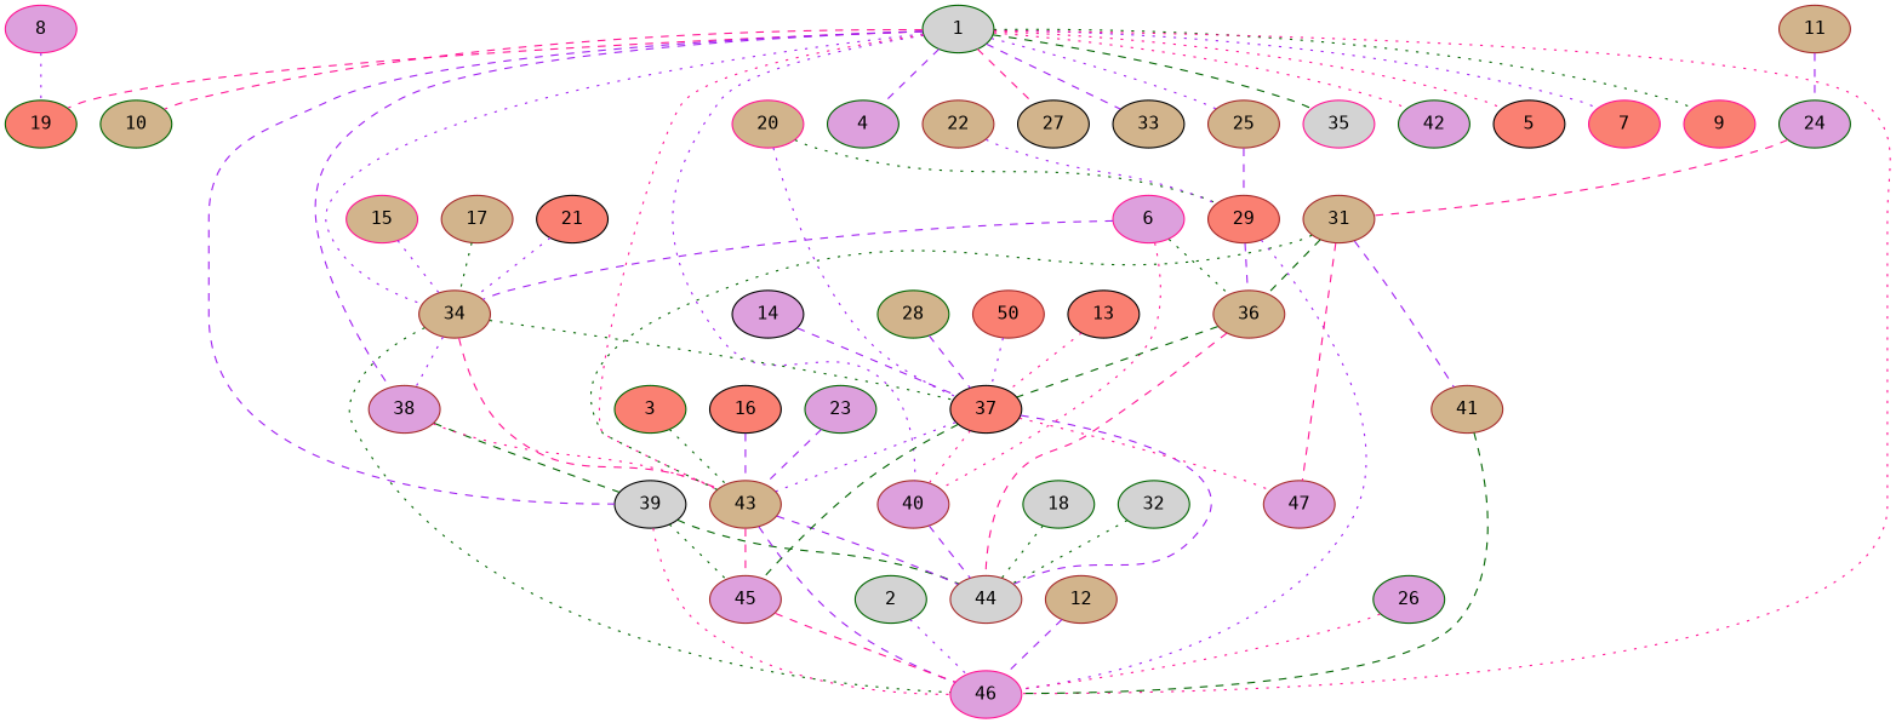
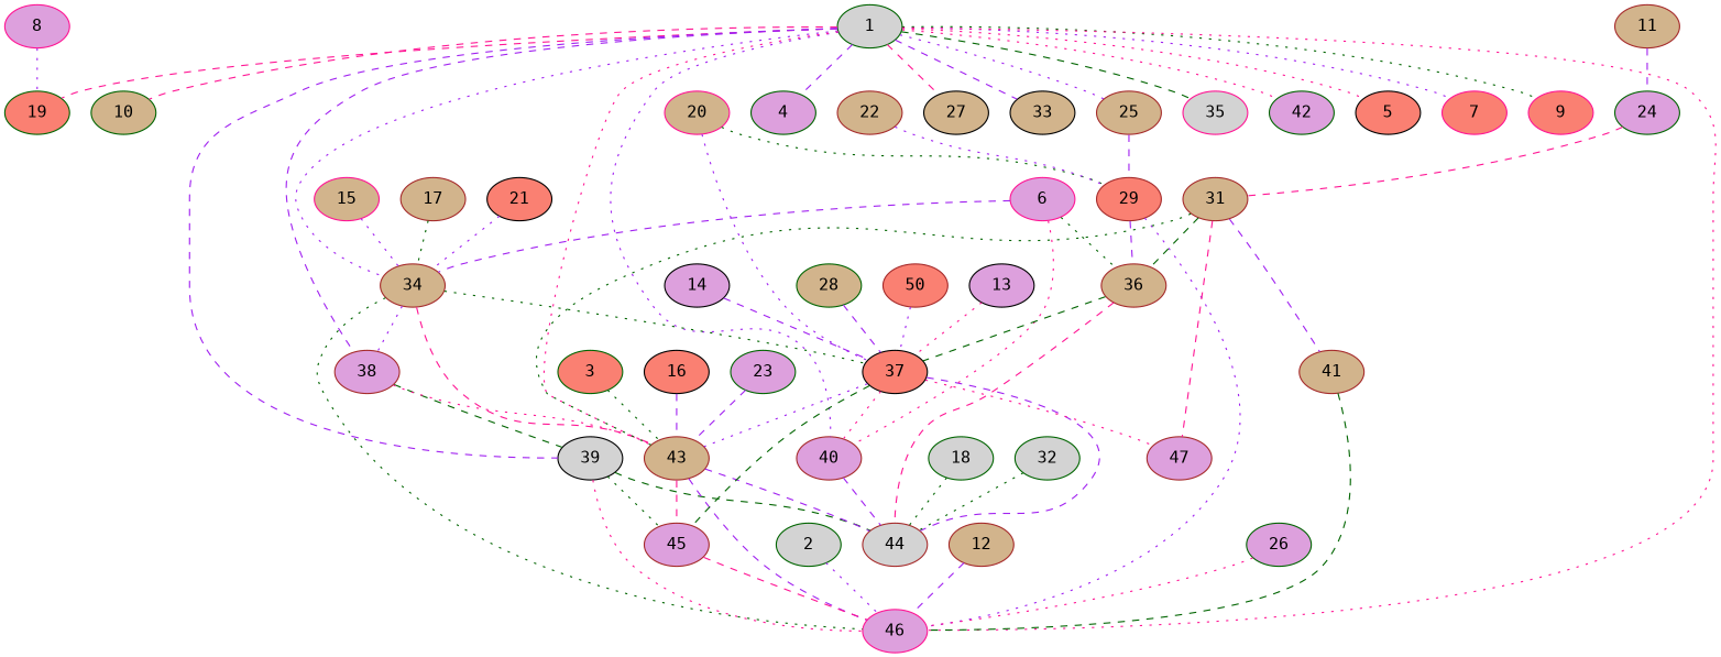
  graph {
    fontname="DejaVu Sans Mono"
    node [color=brown fillcolor=tan fontname="DejaVu Sans Mono" style=filled]
    edge [color=purple fontname="DejaVu Sans Mono" style=dotted weight=1.0]
    1 [color=darkgreen fillcolor=lightgrey]
    4 [color=darkgreen fillcolor=plum]
    5 [color=black fillcolor=salmon]
    7 [color=deeppink fillcolor=salmon]
    9 [color=deeppink fillcolor=salmon]
    10 [color=darkgreen]
    19 [color=darkgreen fillcolor=salmon]
    25
    27 [color=black]
    33 [color=black]
    34
    35 [color=deeppink fillcolor=lightgrey]
    38 [fillcolor=plum]
    39 [color=black fillcolor=lightgrey]
    40 [fillcolor=plum]
    42 [color=darkgreen fillcolor=plum]
    43
    46 [color=deeppink fillcolor=plum]
    29 [fillcolor=salmon]
    37 [color=black fillcolor=salmon]
    44 [fillcolor=lightgrey]
    45 [fillcolor=plum]
    2 [color=darkgreen fillcolor=lightgrey]
    3 [color=darkgreen fillcolor=salmon]
    6 [color=deeppink fillcolor=plum]
    36
    8 [color=deeppink fillcolor=plum]
    24 [color=darkgreen fillcolor=plum]
    11
    31
    12
-   13 [color=black fillcolor=salmon]
+   13 [color=black fillcolor=plum]
    47 [fillcolor=plum]
    14 [color=black fillcolor=plum]
    15 [color=deeppink]
    16 [color=black fillcolor=salmon]
    17
    18 [color=darkgreen fillcolor=lightgrey]
    20 [color=deeppink]
    21 [color=black fillcolor=salmon]
    22
    23 [color=darkgreen fillcolor=plum]
    41
    26 [color=darkgreen fillcolor=plum]
    28 [color=darkgreen]
    n46 [fillcolor=salmon label=50]
    32 [color=darkgreen fillcolor=lightgrey]
    1 -- 4 [style=dashed]
    1 -- 5 [color=deeppink]
    1 -- 7
    1 -- 9 [color=darkgreen]
    1 -- 10 [color=deeppink style=dashed]
    1 -- 19 [color=deeppink style=dashed]
    1 -- 25
    1 -- 27 [color=deeppink style=dashed]
    1 -- 33 [style=dashed]
    1 -- 34
    1 -- 35 [color=darkgreen style=dashed]
    1 -- 38 [style=dashed]
    1 -- 39 [style=dashed]
    1 -- 40 [weight=2.0]
    1 -- 42 [color=deeppink]
    1 -- 43 [color=deeppink]
    1 -- 46 [color=deeppink]
    25 -- 29 [style=dashed]
    34 -- 38
    34 -- 43 [color=deeppink style=dashed]
    34 -- 46 [color=darkgreen]
    34 -- 37 [color=darkgreen]
    38 -- 39 [color=darkgreen style=dashed]
    38 -- 43 [color=deeppink]
    39 -- 46 [color=deeppink]
    39 -- 44 [color=darkgreen style=dashed weight=2.0]
    39 -- 45 [color=darkgreen]
    40 -- 44 [style=dashed weight=2.0]
    43 -- 46 [style=dashed]
    43 -- 44 [style=dashed]
    43 -- 45 [color=deeppink style=dashed]
    29 -- 46
    29 -- 36 [style=dashed]
    37 -- 40 [color=deeppink weight=2.0]
    37 -- 43
    37 -- 44 [style=dashed]
    37 -- 45 [color=darkgreen style=dashed weight=2.0]
    37 -- 47 [color=deeppink]
    45 -- 46 [color=deeppink style=dashed]
    2 -- 46
    3 -- 43 [color=darkgreen]
    6 -- 34 [style=dashed]
    6 -- 40 [color=deeppink]
    6 -- 36 [color=darkgreen]
    36 -- 37 [color=darkgreen style=dashed]
    36 -- 44 [color=deeppink style=dashed]
    8 -- 19
    24 -- 31 [color=deeppink style=dashed]
    11 -- 24 [style=dashed]
    31 -- 43 [color=darkgreen]
    31 -- 36 [color=darkgreen style=dashed]
    31 -- 47 [color=deeppink style=dashed]
    31 -- 41 [style=dashed]
    12 -- 46 [style=dashed]
    13 -- 37 [color=deeppink]
    14 -- 37 [style=dashed]
    15 -- 34
    16 -- 43 [style=dashed]
    17 -- 34 [color=darkgreen]
    18 -- 44 [color=darkgreen]
    20 -- 29 [color=darkgreen]
    20 -- 37
    21 -- 34
    22 -- 29
    23 -- 43 [style=dashed]
    41 -- 46 [color=darkgreen style=dashed]
    26 -- 46 [color=deeppink]
    28 -- 37 [style=dashed]
    n46 -- 37
    32 -- 44 [color=darkgreen]
  }
